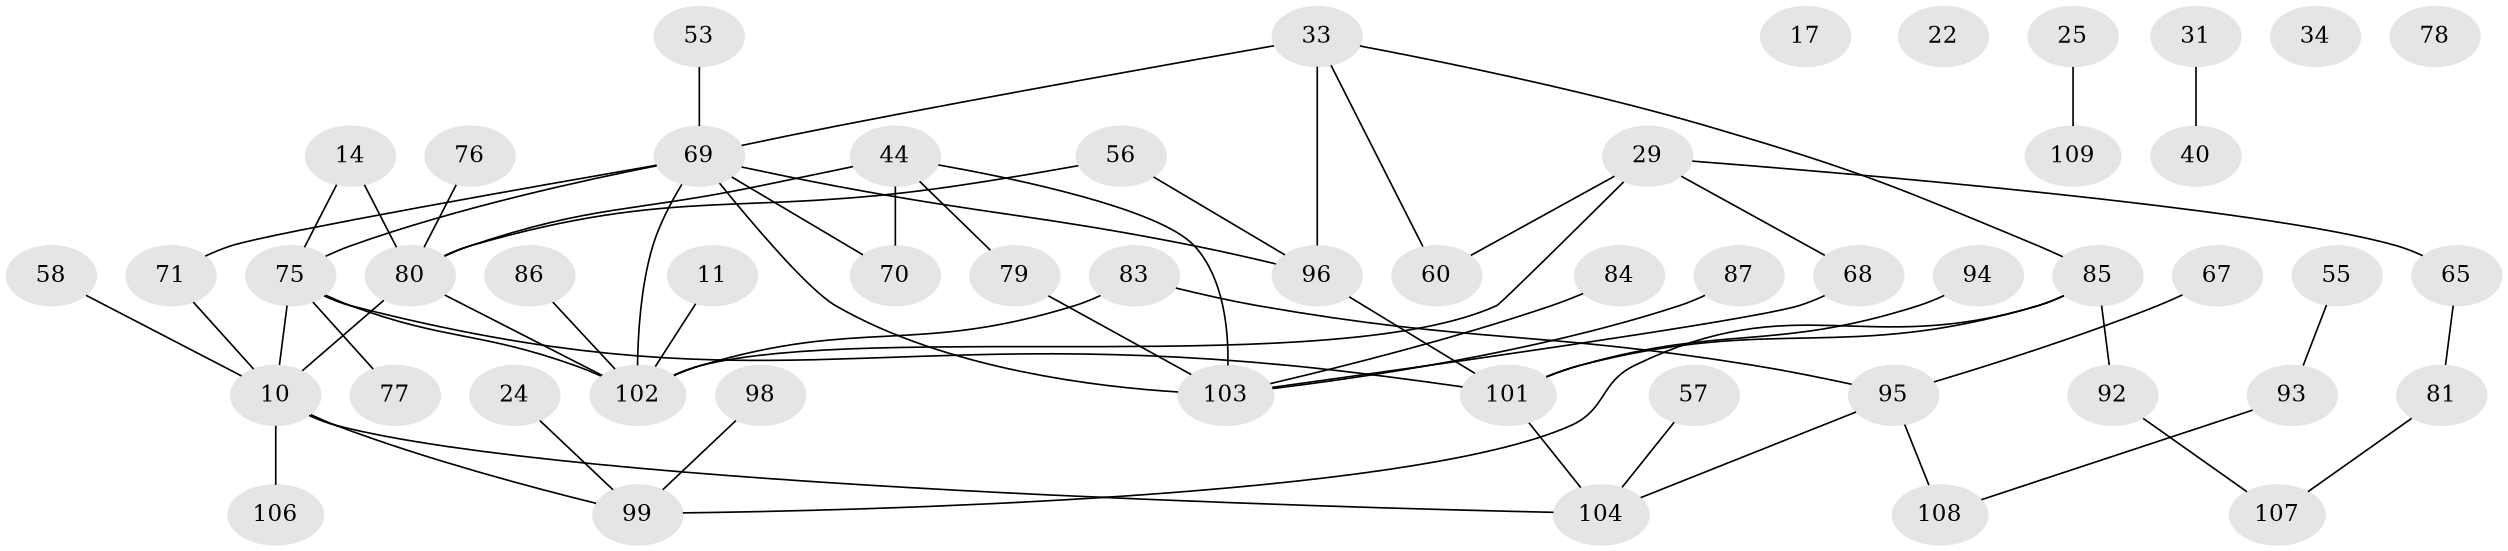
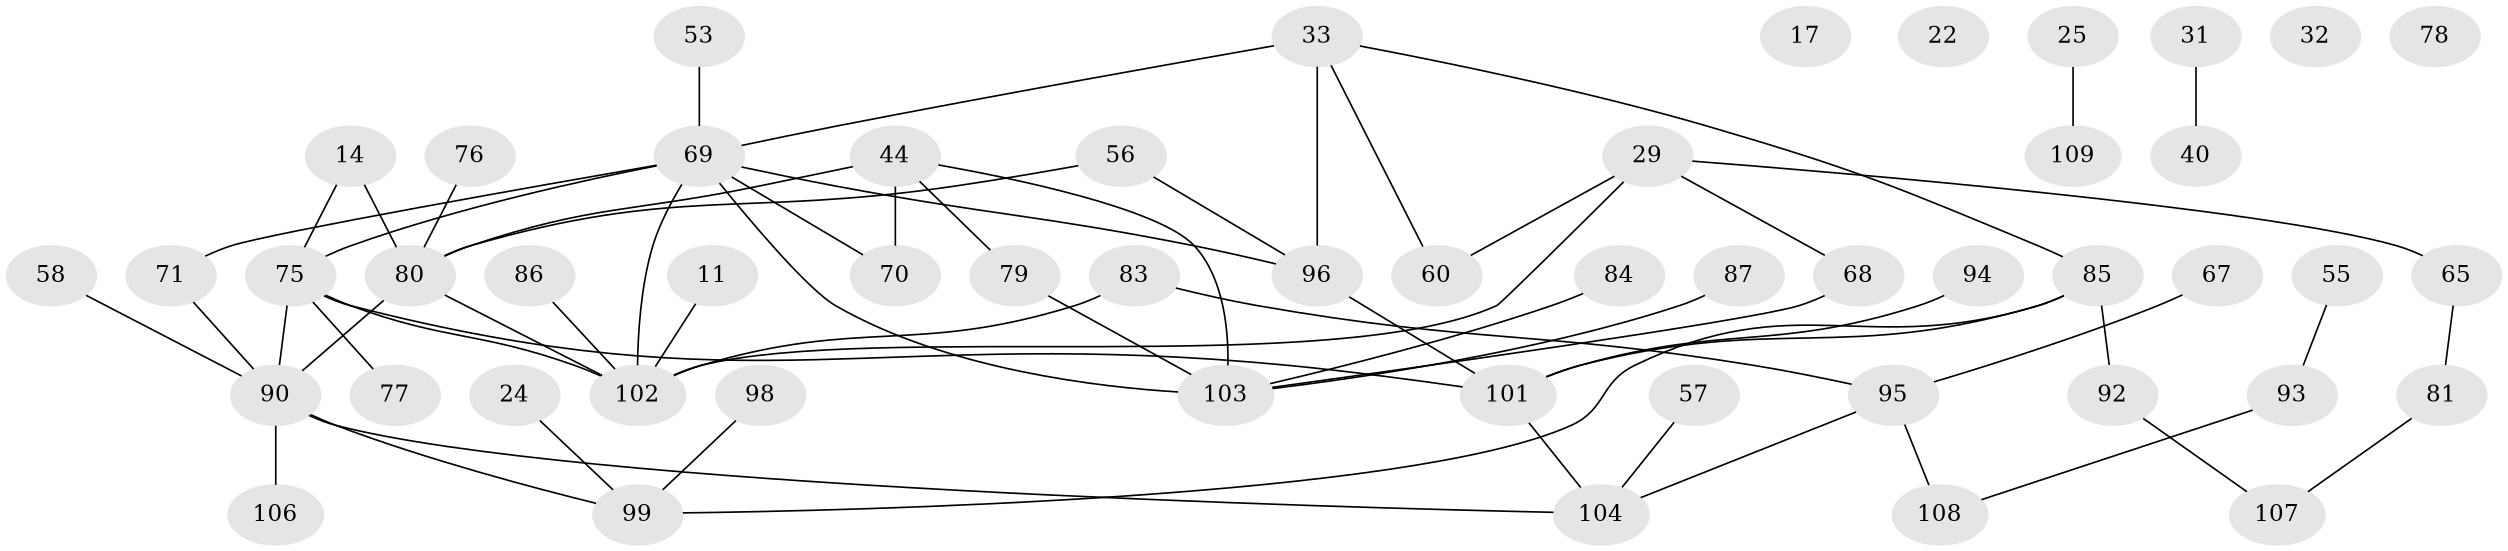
  graph {
    node [color=gray90 style=filled]
    102 [super="+100+48"]
    11
    17
    22
    24
    99
    25
    109
    29
    60
    65
    68 [super="+36"]
    81
    103 [super="+10+82"]
    n15 [label=40]
    31
    33
    69 [super="+23+52+54+49+64"]
    85 [super="+5+40+32+7"]
    96 [super="+27"]
    70 [super="+66"]
    71 [super="+45"]
    75 [super="+50+51+61+59"]
    101 [super="+97+73"]
    92
-   34
+   34 [label=32]
    44
    79 [super="+47+38"]
    80 [super="+39+20"]
-   90 [super="+21+89" label=10]
+   90 [super="+21+89"]
    53
    55
    93
    108
    56
    104 [super="+62+3"]
    57
    106
    58
    107
    67
    95
    77 [super="+15"]
    n44 [label=14 super="+63"]
    76
    78
    83
    84 [super="+13"]
    86 [super="+14"]
    87
    94
    98
    11 -- 102
    24 -- 99
    25 -- 109
    29 -- 102
    29 -- 60
    29 -- 65
    29 -- 68
    65 -- 81
    68 -- 103 [weight=2]
    81 -- 107
    31 -- n15
    33 -- 60
    33 -- 69
    33 -- 85
    33 -- 96 [weight=2]
    69 -- 102 [weight=3]
    69 -- 103 [weight=2]
    69 -- 96
    69 -- 70 [weight=2]
    69 -- 71
    69 -- 75 [weight=2]
    85 -- 99
    85 -- 101
    85 -- 92
    96 -- 101
    71 -- 90
    75 -- 102
    75 -- 101
    75 -- 90 [weight=2]
    75 -- 77
    101 -- 104
    92 -- 107
    44 -- 103
    44 -- 70 [weight=2]
    44 -- 79
    44 -- 80
    79 -- 103 [weight=2]
    80 -- 102 [weight=2]
    80 -- 90 [weight=2]
    90 -- 99
    90 -- 104
    90 -- 106
    53 -- 69
    55 -- 93
    93 -- 108
    56 -- 96
    56 -- 80
    57 -- 104
    58 -- 90
    67 -- 95
    95 -- 108
    95 -- 104
    n44 -- 75
    n44 -- 80 [weight=2]
    76 -- 80
    83 -- 102 [weight=2]
    83 -- 95
    84 -- 103
    86 -- 102
    87 -- 103
    94 -- 101
    98 -- 99
  }
